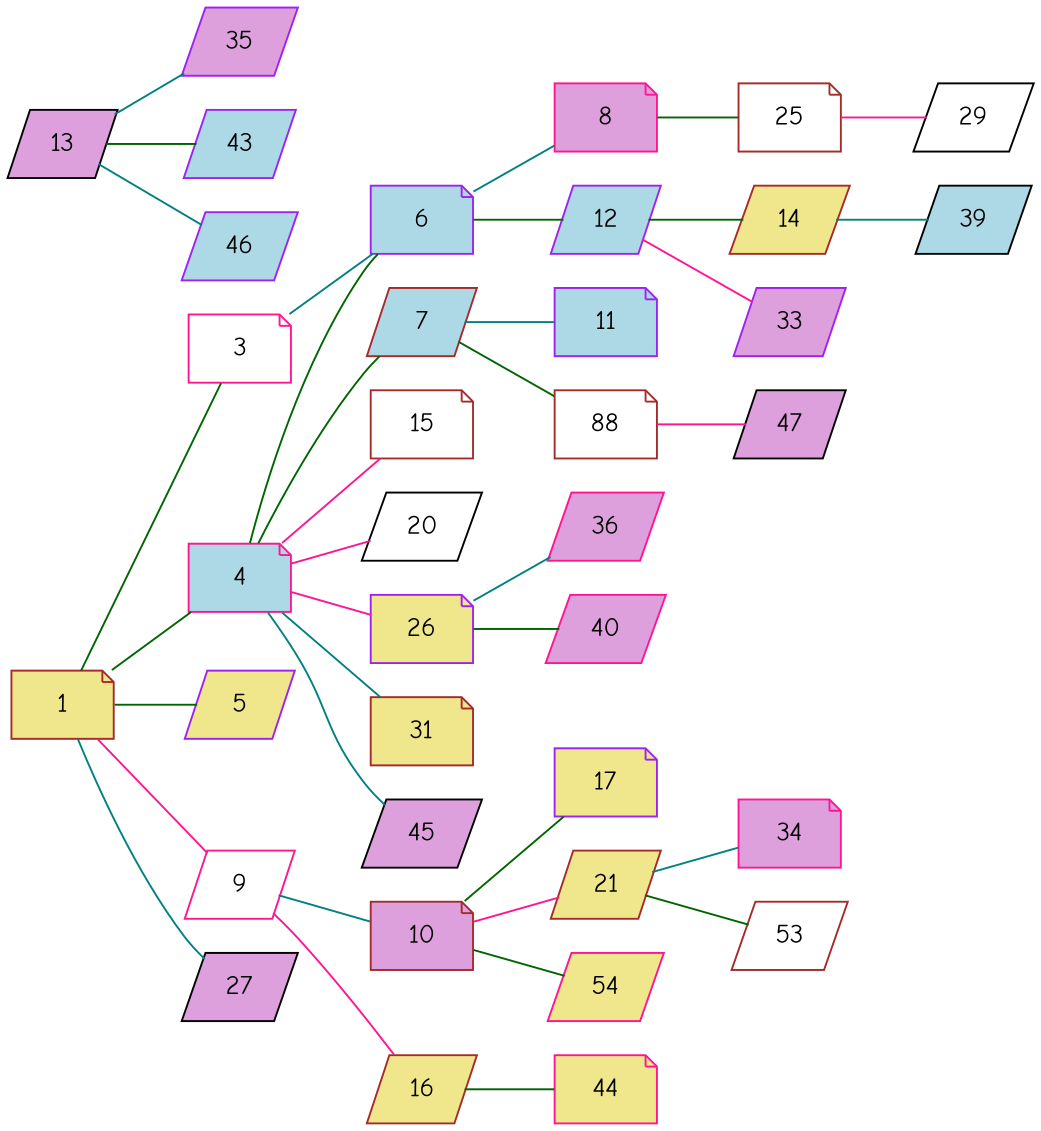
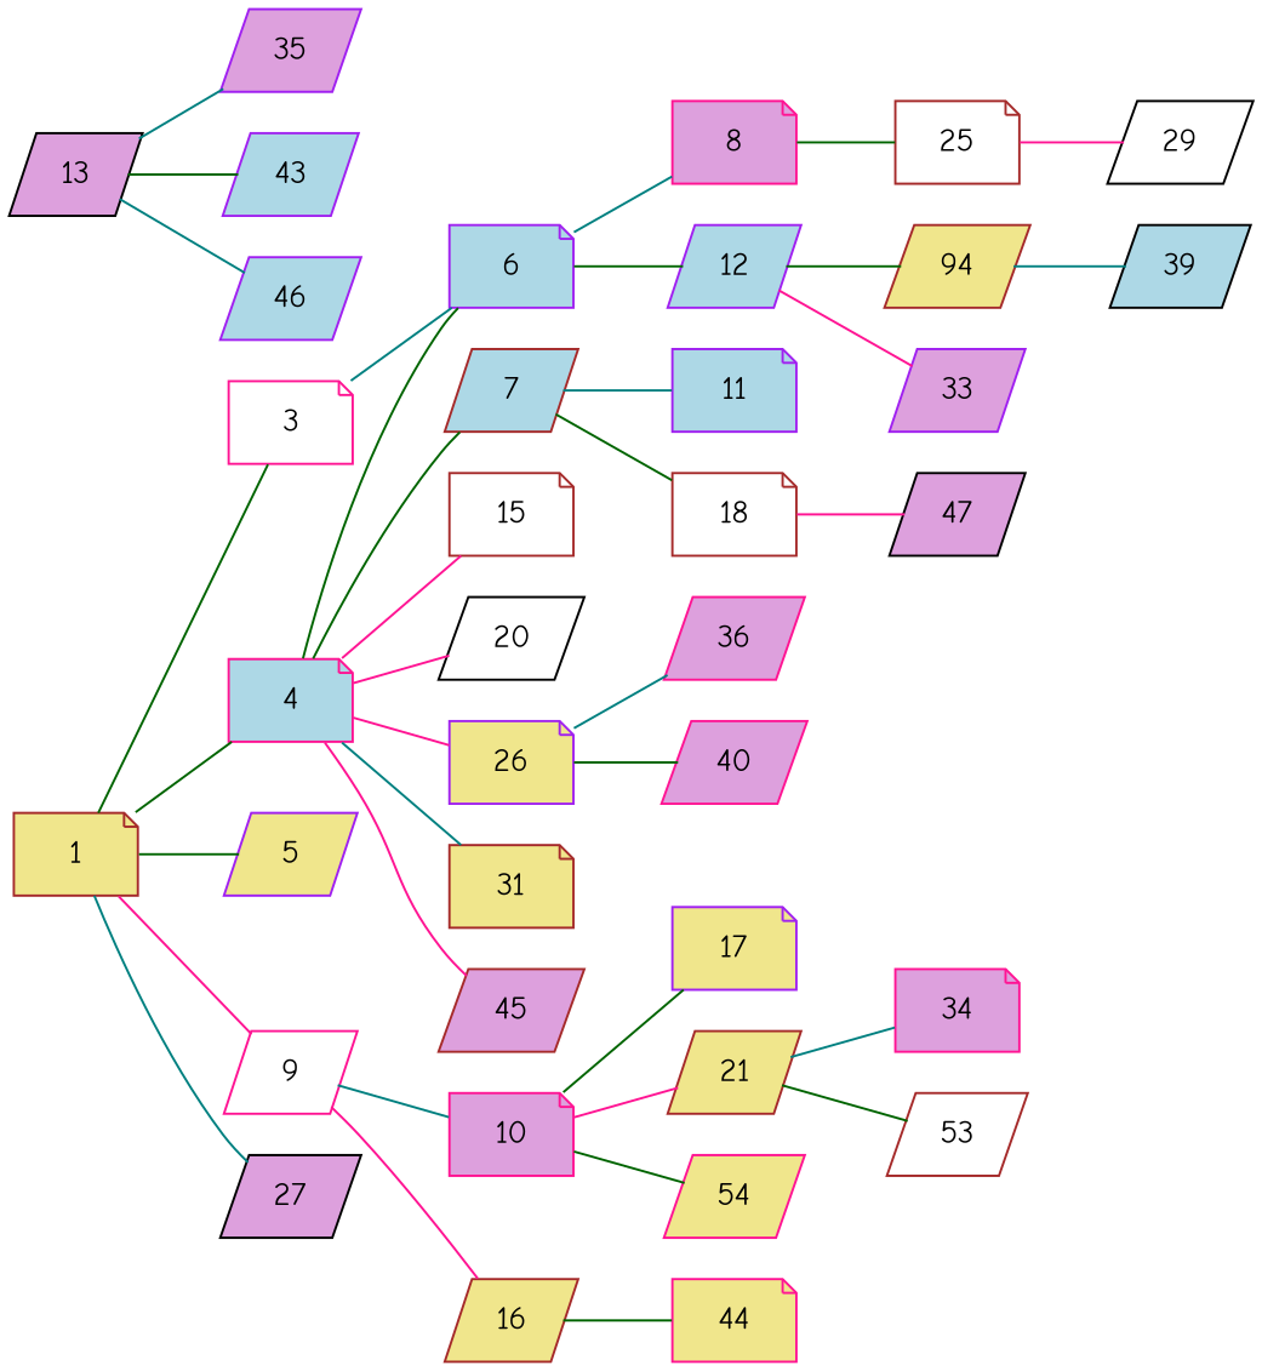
  graph {
    fontname="Comic Neue"
    rankdir=LR
    node [color=brown fillcolor=plum fontname="Comic Neue" shape=parallelogram style=filled]
    edge [color=darkgreen fontname="Comic Neue"]
    1 [fillcolor=khaki shape=note super="+2"]
    3 [color=deeppink fillcolor=white shape=note super="+32"]
    4 [color=deeppink fillcolor=lightblue shape=note super="+41"]
    5 [color=purple fillcolor=khaki]
    9 [color=deeppink fillcolor=white super="+23"]
    27 [color=black]
    6 [color=purple fillcolor=lightblue shape=note]
    7 [fillcolor=lightblue super="+34"]
    15 [fillcolor=white shape=note]
    20 [color=black fillcolor=white]
    26 [color=purple fillcolor=khaki shape=note]
    31 [fillcolor=khaki shape=note]
-   45 [color=black]
+   45
    11 [color=purple fillcolor=lightblue shape=note]
-   18 [fillcolor=white shape=note super="+19" label=88]
-   10 [shape=note super="+37"]
+   18 [fillcolor=white shape=note super="+19"]
+   10 [color=deeppink shape=note super="+37"]
    16 [fillcolor=khaki super="+51"]
    13 [color=black super="+38"]
    35 [color=purple super="+55"]
    43 [color=purple fillcolor=lightblue super="+49"]
    46 [color=purple fillcolor=lightblue]
    8 [color=deeppink shape=note super="+52"]
    12 [color=purple fillcolor=lightblue super="+30"]
    36 [color=deeppink super="+50"]
    40 [color=deeppink super="+48"]
    25 [fillcolor=white shape=note super="+28"]
-   14 [fillcolor=khaki]
+   14 [fillcolor=khaki label=94]
    33 [color=purple]
    47 [color=black]
    29 [color=black fillcolor=white]
    17 [color=purple fillcolor=khaki shape=note]
    21 [fillcolor=khaki super="+22"]
    54 [color=deeppink fillcolor=khaki]
    44 [color=deeppink fillcolor=khaki shape=note]
    n35 [color=deeppink label=34 shape=note]
    53 [fillcolor=white]
    39 [color=black fillcolor=lightblue super="+42"]
    1 -- 3
    1 -- 4
    1 -- 5
    1 -- 9 [color=deeppink]
    1 -- 27 [color=teal]
    3 -- 6 [color=teal]
    4 -- 6
    4 -- 7
    4 -- 15 [color=deeppink]
    4 -- 20 [color=deeppink]
    4 -- 26 [color=deeppink]
    4 -- 31 [color=teal]
-   4 -- 45 [color=teal]
+   4 -- 45 [color=deeppink]
    9 -- 10 [color=teal]
    9 -- 16 [color=deeppink]
    6 -- 8 [color=teal]
    6 -- 12
    7 -- 11 [color=teal]
    7 -- 18
    26 -- 36 [color=teal]
    26 -- 40
    18 -- 47 [color=deeppink]
    10 -- 17
    10 -- 21 [color=deeppink]
    10 -- 54
    16 -- 44
    13 -- 35 [color=teal]
    13 -- 43
    13 -- 46 [color=teal]
    8 -- 25
    12 -- 14
    12 -- 33 [color=deeppink]
    25 -- 29 [color=deeppink]
    14 -- 39 [color=teal]
    21 -- n35 [color=teal]
    21 -- 53
  }
